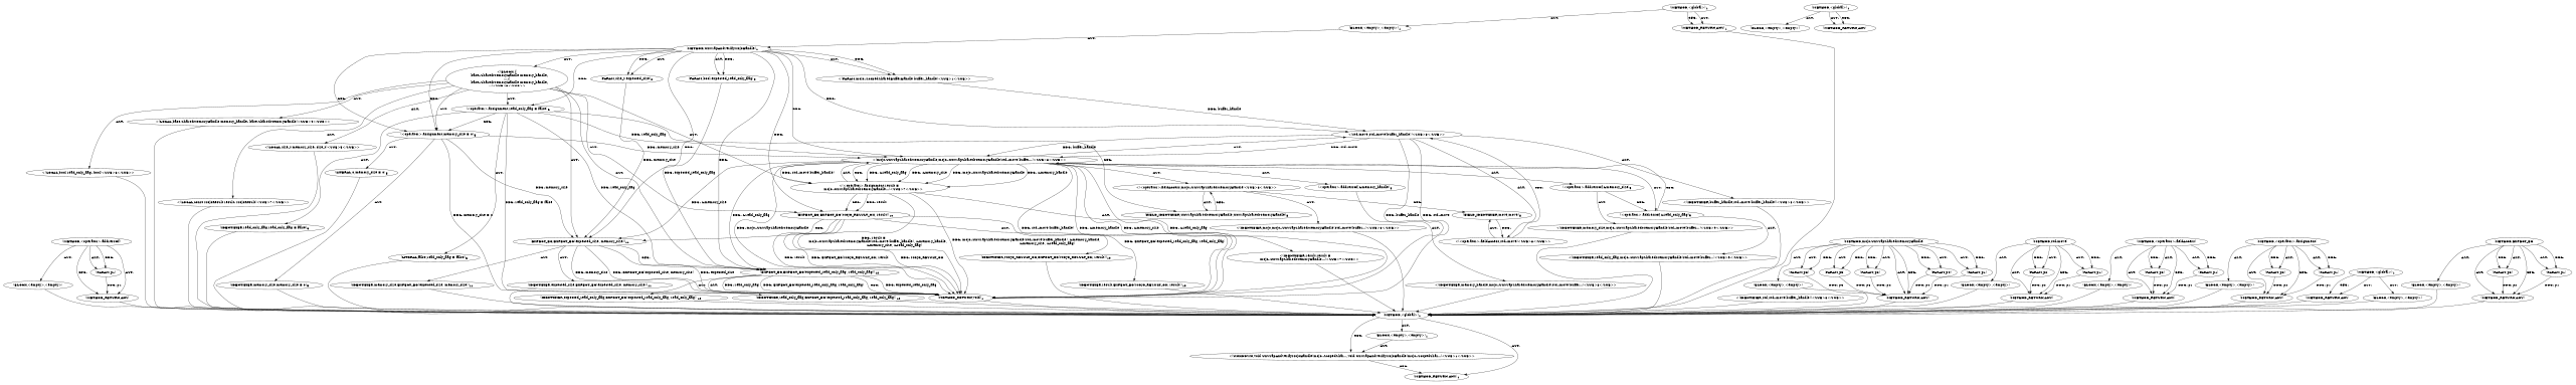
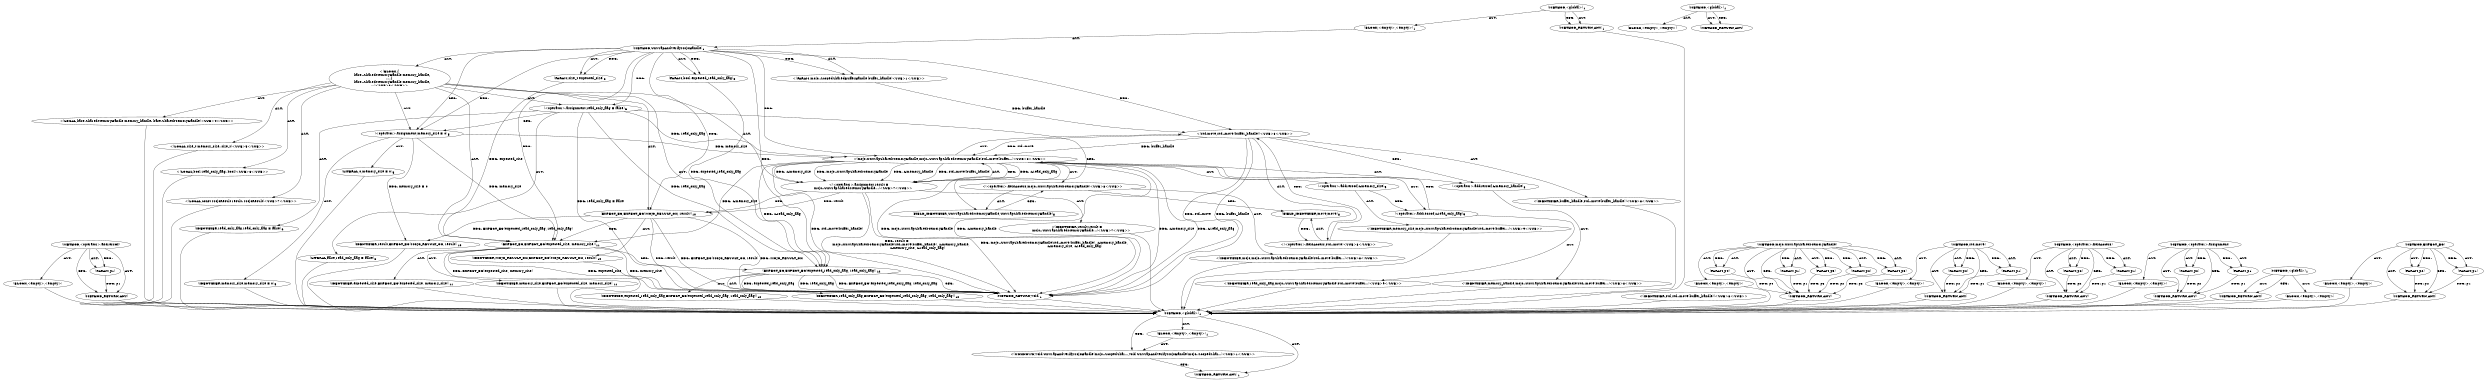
  digraph {
    n1 [label=<(METHOD,&lt;operator&gt;.addressOf)>]
    n2 [label=<(PARAM,p1)>]
    n3 [label=<(BLOCK,&lt;empty&gt;,&lt;empty&gt;)>]
    n4 [label=<(METHOD_RETURN,ANY)>]
    n5 [label=<(METHOD,&lt;global&gt;)<SUB>1</SUB>>]
    n6 [label=<(BLOCK,&lt;empty&gt;,&lt;empty&gt;)<SUB>1</SUB>>]
    n7 [label="<(UNKNOWN,void UnwrapAndVerifyMojoHandle(mojo::ScopedShar...,void UnwrapAndVerifyMojoHandle(mojo::ScopedShar...)<SUB>1</SUB>>"]
    n8 [label=<(METHOD_RETURN,ANY)<SUB>1</SUB>>]
    n9 [label=<(METHOD,&lt;global&gt;)<SUB>1</SUB>>]
    n10 [label=<(BLOCK,&lt;empty&gt;,&lt;empty&gt;)<SUB>1</SUB>>]
    n11 [label=<(METHOD_RETURN,ANY)<SUB>1</SUB>>]
    n12 [label=<(METHOD,UnwrapAndVerifyMojoHandle)<SUB>1</SUB>>]
    n13 [label="<(PARAM,mojo::ScopedSharedBufferHandle buffer_handle)<SUB>1</SUB>>"]
    n14 [label=<(PARAM,size_t expected_size)<SUB>2</SUB>>]
    n15 [label=<(PARAM,bool expected_read_only_flag)<SUB>3</SUB>>]
    n16 [label="<(BLOCK,{\n     base::SharedMemoryHandle memory_handle;\n...,{\n     base::SharedMemoryHandle memory_handle;\n...)<SUB>3</SUB>>"]
    n17 [label=<(&lt;operator&gt;.assignment,memory_size = 0)<SUB>5</SUB>>]
    n18 [label=<(&lt;operator&gt;.assignment,read_only_flag = false)<SUB>6</SUB>>]
    n19 [label="<(mojo.UnwrapSharedMemoryHandle,mojo::UnwrapSharedMemoryHandle(std::move(buffer...)<SUB>8</SUB>>"]
    n20 [label="<(std.move,std::move(buffer_handle))<SUB>8</SUB>>"]
    n21 [label=<(EXPECT_EQ,EXPECT_EQ(MOJO_RESULT_OK, result))<SUB>10</SUB>>]
    n22 [label=<(EXPECT_EQ,EXPECT_EQ(expected_size, memory_size))<SUB>11</SUB>>]
    n23 [label=<(EXPECT_EQ,EXPECT_EQ(expected_read_only_flag, read_only_flag))<SUB>12</SUB>>]
    n24 [label="<(LOCAL,base.SharedMemoryHandle memory_handle: base.SharedMemoryHandle)<SUB>4</SUB>>"]
    n25 [label="<(LOCAL,size_t memory_size: size_t)<SUB>5</SUB>>"]
    n26 [label="<(LOCAL,bool read_only_flag: bool)<SUB>6</SUB>>"]
    n27 [label="<(LOCAL,const MojoResult result: MojoResult)<SUB>7</SUB>>"]
    n28 [label="<(&lt;operator&gt;.assignment,result =\n        mojo::UnwrapSharedMemoryHandle...)<SUB>7</SUB>>"]
    n29 [label=<(METHOD_RETURN,void)<SUB>1</SUB>>]
    n30 [label=<(IDENTIFIER,memory_size,memory_size = 0)<SUB>5</SUB>>]
    n31 [label=<(LITERAL,0,memory_size = 0)<SUB>5</SUB>>]
    n32 [label=<(IDENTIFIER,read_only_flag,read_only_flag = false)<SUB>6</SUB>>]
    n33 [label=<(LITERAL,false,read_only_flag = false)<SUB>6</SUB>>]
    n34 [label=<(FIELD_IDENTIFIER,UnwrapSharedMemoryHandle,UnwrapSharedMemoryHandle)<SUB>8</SUB>>]
    n35 [label="<(&lt;operator&gt;.fieldAccess,mojo::UnwrapSharedMemoryHandle)<SUB>8</SUB>>"]
    n36 [label=<(&lt;operator&gt;.addressOf,&amp;memory_handle)<SUB>8</SUB>>]
    n37 [label=<(&lt;operator&gt;.addressOf,&amp;memory_size)<SUB>9</SUB>>]
    n38 [label=<(&lt;operator&gt;.addressOf,&amp;read_only_flag)<SUB>9</SUB>>]
    n39 [label="<(&lt;operator&gt;.fieldAccess,std::move)<SUB>8</SUB>>"]
    n40 [label="<(IDENTIFIER,buffer_handle,std::move(buffer_handle))<SUB>8</SUB>>"]
    n41 [label=<(IDENTIFIER,MOJO_RESULT_OK,EXPECT_EQ(MOJO_RESULT_OK, result))<SUB>10</SUB>>]
    n42 [label=<(IDENTIFIER,result,EXPECT_EQ(MOJO_RESULT_OK, result))<SUB>10</SUB>>]
    n43 [label=<(IDENTIFIER,expected_size,EXPECT_EQ(expected_size, memory_size))<SUB>11</SUB>>]
    n44 [label=<(IDENTIFIER,memory_size,EXPECT_EQ(expected_size, memory_size))<SUB>11</SUB>>]
    n45 [label=<(IDENTIFIER,expected_read_only_flag,EXPECT_EQ(expected_read_only_flag, read_only_flag))<SUB>12</SUB>>]
    n46 [label=<(IDENTIFIER,read_only_flag,EXPECT_EQ(expected_read_only_flag, read_only_flag))<SUB>12</SUB>>]
    n47 [label="<(IDENTIFIER,result,result =\n        mojo::UnwrapSharedMemoryHandle...)<SUB>7</SUB>>"]
    n48 [label="<(IDENTIFIER,mojo,mojo::UnwrapSharedMemoryHandle(std::move(buffer...)<SUB>8</SUB>>"]
    n49 [label=<(FIELD_IDENTIFIER,move,move)<SUB>8</SUB>>]
    n50 [label="<(IDENTIFIER,memory_handle,mojo::UnwrapSharedMemoryHandle(std::move(buffer...)<SUB>8</SUB>>"]
    n51 [label="<(IDENTIFIER,memory_size,mojo::UnwrapSharedMemoryHandle(std::move(buffer...)<SUB>9</SUB>>"]
    n52 [label="<(IDENTIFIER,read_only_flag,mojo::UnwrapSharedMemoryHandle(std::move(buffer...)<SUB>9</SUB>>"]
    n53 [label="<(IDENTIFIER,std,std::move(buffer_handle))<SUB>8</SUB>>"]
    n54 [label=<(METHOD,mojo.UnwrapSharedMemoryHandle)>]
    n55 [label=<(PARAM,p1)>]
    n56 [label=<(PARAM,p2)>]
    n57 [label=<(PARAM,p3)>]
    n58 [label=<(PARAM,p4)>]
    n59 [label=<(PARAM,p5)>]
    n60 [label=<(BLOCK,&lt;empty&gt;,&lt;empty&gt;)>]
    n61 [label=<(METHOD_RETURN,ANY)>]
    n62 [label=<(METHOD,std.move)>]
    n63 [label=<(PARAM,p1)>]
    n64 [label=<(PARAM,p2)>]
    n65 [label=<(BLOCK,&lt;empty&gt;,&lt;empty&gt;)>]
    n66 [label=<(METHOD_RETURN,ANY)>]
    n67 [label=<(METHOD,&lt;operator&gt;.fieldAccess)>]
    n68 [label=<(PARAM,p1)>]
    n69 [label=<(PARAM,p2)>]
    n70 [label=<(BLOCK,&lt;empty&gt;,&lt;empty&gt;)>]
    n71 [label=<(METHOD_RETURN,ANY)>]
    n72 [label=<(METHOD,&lt;operator&gt;.assignment)>]
    n73 [label=<(PARAM,p1)>]
    n74 [label=<(PARAM,p2)>]
    n75 [label=<(BLOCK,&lt;empty&gt;,&lt;empty&gt;)>]
    n76 [label=<(METHOD_RETURN,ANY)>]
    n77 [label=<(METHOD,&lt;global&gt;)<SUB>1</SUB>>]
    n78 [label=<(BLOCK,&lt;empty&gt;,&lt;empty&gt;)>]
    n79 [label=<(METHOD_RETURN,ANY)>]
    n80 [label=<(METHOD,EXPECT_EQ)>]
    n81 [label=<(PARAM,p1)>]
    n82 [label=<(PARAM,p2)>]
    n83 [label=<(BLOCK,&lt;empty&gt;,&lt;empty&gt;)>]
    n84 [label=<(METHOD_RETURN,ANY)>]
    n85 [label=<(METHOD,&lt;global&gt;)<SUB>1</SUB>>]
    n86 [label=<(BLOCK,&lt;empty&gt;,&lt;empty&gt;)>]
    n87 [label=<(METHOD_RETURN,ANY)>]
    n1 -> n2 [label="AST: "]
    n1 -> n2 [label="DDG: "]
    n1 -> n3 [label="AST: "]
    n1 -> n4 [label="AST: "]
    n1 -> n4 [label="CFG: "]
    n2 -> n4 [label="DDG: p1"]
    n3 -> n5
    n4 -> n5
    n5 -> n6 [label="AST: "]
    n5 -> n7 [label="CFG: "]
    n5 -> n8 [label="AST: "]
    n6 -> n7 [label="AST: "]
    n7 -> n8 [label="CFG: "]
    n9 -> n10 [label="AST: "]
    n9 -> n11 [label="AST: "]
    n9 -> n11 [label="CFG: "]
    n10 -> n12 [label="AST: "]
    n11 -> n5
    n12 -> n13 [label="AST: "]
    n12 -> n13 [label="DDG: "]
    n12 -> n14 [label="AST: "]
    n12 -> n14 [label="DDG: "]
    n12 -> n15 [label="AST: "]
    n12 -> n15 [label="DDG: "]
    n12 -> n16 [label="AST: "]
    n12 -> n17 [label="CFG: "]
    n12 -> n17 [label="DDG: "]
    n12 -> n18 [label="DDG: "]
    n12 -> n19 [label="DDG: "]
    n12 -> n20 [label="DDG: "]
    n12 -> n21 [label="DDG: "]
    n12 -> n22 [label="DDG: "]
    n12 -> n23 [label="DDG: "]
    n13 -> n20 [label="DDG: buffer_handle"]
-   n14 -> n22 [label="DDG: memory_size"]
+   n14 -> n22 [label="DDG: expected_size"]
    n15 -> n23 [label="DDG: expected_read_only_flag"]
    n16 -> n17 [label="AST: "]
    n16 -> n18 [label="AST: "]
    n16 -> n21 [label="AST: "]
    n16 -> n22 [label="AST: "]
    n16 -> n23 [label="AST: "]
    n16 -> n24 [label="AST: "]
    n16 -> n25 [label="AST: "]
    n16 -> n26 [label="AST: "]
    n16 -> n27 [label="AST: "]
    n16 -> n28 [label="AST: "]
    n17 -> n19 [label="DDG: memory_size"]
    n17 -> n22 [label="DDG: memory_size"]
-   n17 -> n29 [label="DDG: memory_size = 0"]
+   n17 -> n42 [label="DDG: memory_size = 0"]
    n17 -> n30 [label="AST: "]
    n17 -> n31 [label="AST: "]
    n18 -> n17 [label="CFG: "]
    n18 -> n19 [label="DDG: read_only_flag"]
    n18 -> n23 [label="DDG: read_only_flag"]
    n18 -> n29 [label="DDG: read_only_flag = false"]
    n18 -> n32 [label="AST: "]
    n18 -> n33 [label="AST: "]
    n18 -> n34 [label="CFG: "]
    n19 -> n20 [label="AST: "]
    n19 -> n22 [label="DDG: &amp;memory_size"]
    n19 -> n23 [label="DDG: &amp;read_only_flag"]
    n19 -> n28 [label="CFG: "]
    n19 -> n28 [label="DDG: &amp;read_only_flag"]
    n19 -> n28 [label="DDG: &amp;memory_size"]
    n19 -> n28 [label="DDG: mojo::UnwrapSharedMemoryHandle"]
    n19 -> n28 [label="DDG: &amp;memory_handle"]
    n19 -> n28 [label="DDG: std::move(buffer_handle)"]
    n19 -> n29 [label="DDG: mojo::UnwrapSharedMemoryHandle"]
    n19 -> n29 [label="DDG: std::move(buffer_handle)"]
    n19 -> n29 [label="DDG: &amp;memory_handle"]
    n19 -> n29 [label="DDG: &amp;memory_size"]
    n19 -> n29 [label="DDG: &amp;read_only_flag"]
    n19 -> n35 [label="AST: "]
    n19 -> n36 [label="AST: "]
    n19 -> n37 [label="AST: "]
    n19 -> n38 [label="AST: "]
    n20 -> n19 [label="DDG: std::move"]
    n20 -> n19 [label="DDG: buffer_handle"]
    n20 -> n29 [label="DDG: std::move"]
    n20 -> n29 [label="DDG: buffer_handle"]
+   n20 -> n36 [label="CFG: "]
    n20 -> n39 [label="AST: "]
    n20 -> n40 [label="AST: "]
    n21 -> n22 [label="CFG: "]
    n21 -> n29 [label="DDG: result"]
    n21 -> n29 [label="DDG: EXPECT_EQ(MOJO_RESULT_OK, result)"]
    n21 -> n29 [label="DDG: MOJO_RESULT_OK"]
    n21 -> n41 [label="AST: "]
    n21 -> n42 [label="DDG: EXPECT_EQ(expected_read_only_flag, read_only_flag)"]
    n22 -> n23 [label="CFG: "]
    n22 -> n29 [label="DDG: expected_size"]
    n22 -> n29 [label="DDG: memory_size"]
    n22 -> n29 [label="DDG: EXPECT_EQ(expected_size, memory_size)"]
    n22 -> n43 [label="AST: "]
    n22 -> n44 [label="AST: "]
    n23 -> n29 [label="CFG: "]
    n23 -> n29 [label="DDG: expected_read_only_flag"]
    n23 -> n29 [label="DDG: read_only_flag"]
    n23 -> n29 [label="DDG: EXPECT_EQ(expected_read_only_flag, read_only_flag)"]
    n23 -> n45 [label="AST: "]
    n23 -> n46 [label="AST: "]
    n24 -> n5
    n25 -> n5
    n26 -> n5
    n27 -> n5
    n28 -> n19 [label="AST: "]
    n28 -> n21 [label="CFG: "]
    n28 -> n21 [label="DDG: result"]
    n28 -> n29 [label="DDG: mojo::UnwrapSharedMemoryHandle(std::move(buffer_handle), &amp;memory_handle,\n                                       &amp;memory_size, &amp;read_only_flag)"]
    n28 -> n29 [label="DDG: result =\n        mojo::UnwrapSharedMemoryHandle(std::move(buffer_handle), &amp;memory_handle,\n                                       &amp;memory_size, &amp;read_only_flag)"]
    n28 -> n47 [label="AST: "]
    n29 -> n5
    n30 -> n5
    n31 -> n5
    n32 -> n5
    n33 -> n5
    n34 -> n35 [label="CFG: "]
    n35 -> n34 [label="AST: "]
    n35 -> n48 [label="AST: "]
    n35 -> n49 [label="CFG: "]
    n36 -> n50 [label="AST: "]
    n37 -> n38 [label="CFG: "]
    n37 -> n51 [label="AST: "]
    n38 -> n19 [label="CFG: "]
    n38 -> n52 [label="AST: "]
    n39 -> n20 [label="CFG: "]
    n39 -> n49 [label="AST: "]
    n40 -> n5
    n41 -> n5
    n42 -> n5
    n43 -> n5
    n44 -> n5
    n45 -> n5
    n46 -> n5
    n47 -> n5
    n48 -> n5
    n49 -> n39 [label="DDG: "]
    n50 -> n5
    n51 -> n5
    n52 -> n5
    n53 -> n5
    n54 -> n55 [label="AST: "]
    n54 -> n55 [label="DDG: "]
    n54 -> n56 [label="AST: "]
    n54 -> n56 [label="DDG: "]
    n54 -> n57 [label="AST: "]
    n54 -> n57 [label="DDG: "]
    n54 -> n58 [label="AST: "]
    n54 -> n58 [label="DDG: "]
    n54 -> n59 [label="AST: "]
    n54 -> n59 [label="DDG: "]
    n54 -> n60 [label="AST: "]
    n54 -> n61 [label="AST: "]
    n54 -> n61 [label="CFG: "]
    n55 -> n61 [label="DDG: p1"]
    n56 -> n61 [label="DDG: p2"]
    n57 -> n61 [label="DDG: p3"]
    n58 -> n61 [label="DDG: p4"]
    n59 -> n61 [label="DDG: p5"]
    n60 -> n5
    n61 -> n5
    n62 -> n63 [label="AST: "]
    n62 -> n63 [label="DDG: "]
    n62 -> n64 [label="AST: "]
    n62 -> n64 [label="DDG: "]
    n62 -> n65 [label="AST: "]
    n62 -> n66 [label="AST: "]
    n62 -> n66 [label="CFG: "]
    n63 -> n66 [label="DDG: p1"]
    n64 -> n66 [label="DDG: p2"]
    n65 -> n5
    n66 -> n5
    n67 -> n68 [label="AST: "]
    n67 -> n68 [label="DDG: "]
    n67 -> n69 [label="AST: "]
    n67 -> n69 [label="DDG: "]
    n67 -> n70 [label="AST: "]
    n67 -> n71 [label="AST: "]
    n67 -> n71 [label="CFG: "]
    n68 -> n71 [label="DDG: p1"]
    n69 -> n71 [label="DDG: p2"]
    n70 -> n5
    n71 -> n5
    n72 -> n73 [label="AST: "]
    n72 -> n73 [label="DDG: "]
    n72 -> n74 [label="AST: "]
    n72 -> n74 [label="DDG: "]
    n72 -> n75 [label="AST: "]
    n72 -> n76 [label="AST: "]
    n72 -> n76 [label="CFG: "]
    n73 -> n76 [label="DDG: p1"]
    n74 -> n76 [label="DDG: p2"]
    n75 -> n5
    n76 -> n5
    n77 -> n78 [label="AST: "]
    n77 -> n79 [label="AST: "]
    n77 -> n79 [label="CFG: "]
    n78 -> n5
    n79 -> n5
    n80 -> n81 [label="AST: "]
    n80 -> n81 [label="DDG: "]
    n80 -> n82 [label="AST: "]
    n80 -> n82 [label="DDG: "]
    n80 -> n83 [label="AST: "]
    n80 -> n84 [label="AST: "]
    n80 -> n84 [label="CFG: "]
    n81 -> n84 [label="DDG: p1"]
    n82 -> n84 [label="DDG: p2"]
    n83 -> n5
    n84 -> n5
    n85 -> n86 [label="AST: "]
    n85 -> n87 [label="AST: "]
    n85 -> n87 [label="CFG: "]
  }
